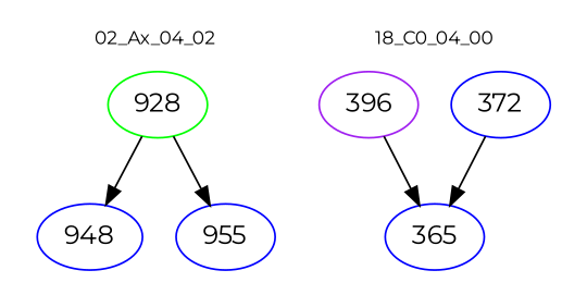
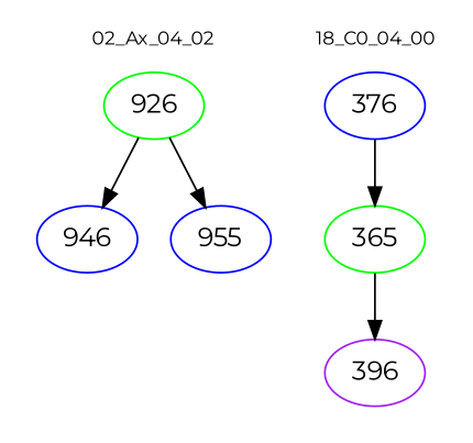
  digraph {
    fontname=Montserrat
    node [color=blue fontname=Montserrat]
    edge [color=black fontname=Montserrat]
-   n1 [color=green label=928]
-   n2 [label=948]
+   n1 [color=green label=926]
+   n2 [label=946]
    n3 [label=955]
-   n4 [label=365]
-   n5 [label=372]
+   n4 [color=green label=365]
+   n5 [label=376]
    n6 [color=purple label=396]
    subgraph cluster_1 {
      color=white
      fontsize=10
      label="02_Ax_04_02"
      n1
      n2
      n3
    }
    subgraph cluster_2 {
      color=white
      fontsize=10
      label="18_C0_04_00"
      n4
      n5
      n6
    }
    n1 -> n2
    n1 -> n3
-   n6 -> n4
+   n4 -> n6
    n5 -> n4
  }
